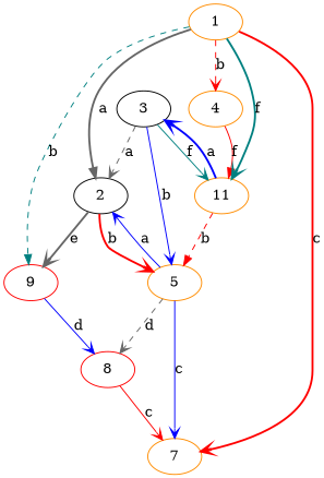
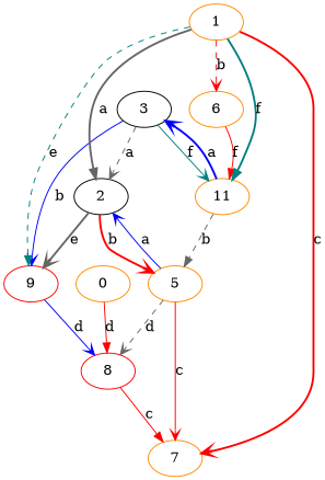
  strict digraph {
    node [color=darkorange]
    edge [arrowhead=vee color=red style=solid]
    2 [color=black]
    5
    9 [color=red]
    7
    8 [color=red]
    3 [color=black]
    11
-   4
+   4 [label=6]
+   0
    1
    2 -> 5 [label=b style=bold]
    2 -> 9 [color=gray40 label=e style=bold]
    5 -> 2 [color=blue label=a]
-   5 -> 7 [color=blue label=c]
+   5 -> 7 [label=c]
    5 -> 8 [color=gray40 label=d style=dashed]
    9 -> 8 [color=blue label=d]
-   8 -> 7 [label=c]
+   8 -> 7 [arrowhead=normal label=c]
    3 -> 2 [color=gray40 label=a style=dashed]
-   3 -> 5 [color=blue label=b]
+   3 -> 9 [color=blue label=b]
    3 -> 11 [color=teal label=f]
-   11 -> 5 [arrowhead=normal label=b style=dashed]
+   11 -> 5 [arrowhead=normal color=gray40 label=b style=dashed]
    11 -> 3 [color=blue label=a style=bold]
    4 -> 11 [arrowhead=normal label=f]
+   0 -> 8 [arrowhead=normal label=d]
    1 -> 2 [arrowhead=normal color=gray40 label=a style=bold]
-   1 -> 9 [arrowhead=normal color=teal label=b style=dashed]
+   1 -> 9 [arrowhead=normal color=teal label=e style=dashed]
    1 -> 7 [label=c style=bold]
-   1 -> 11 [color=teal label=f style=bold]
+   1 -> 11 [arrowhead=normal color=teal label=f style=bold]
    1 -> 4 [label=b style=dashed]
  }
